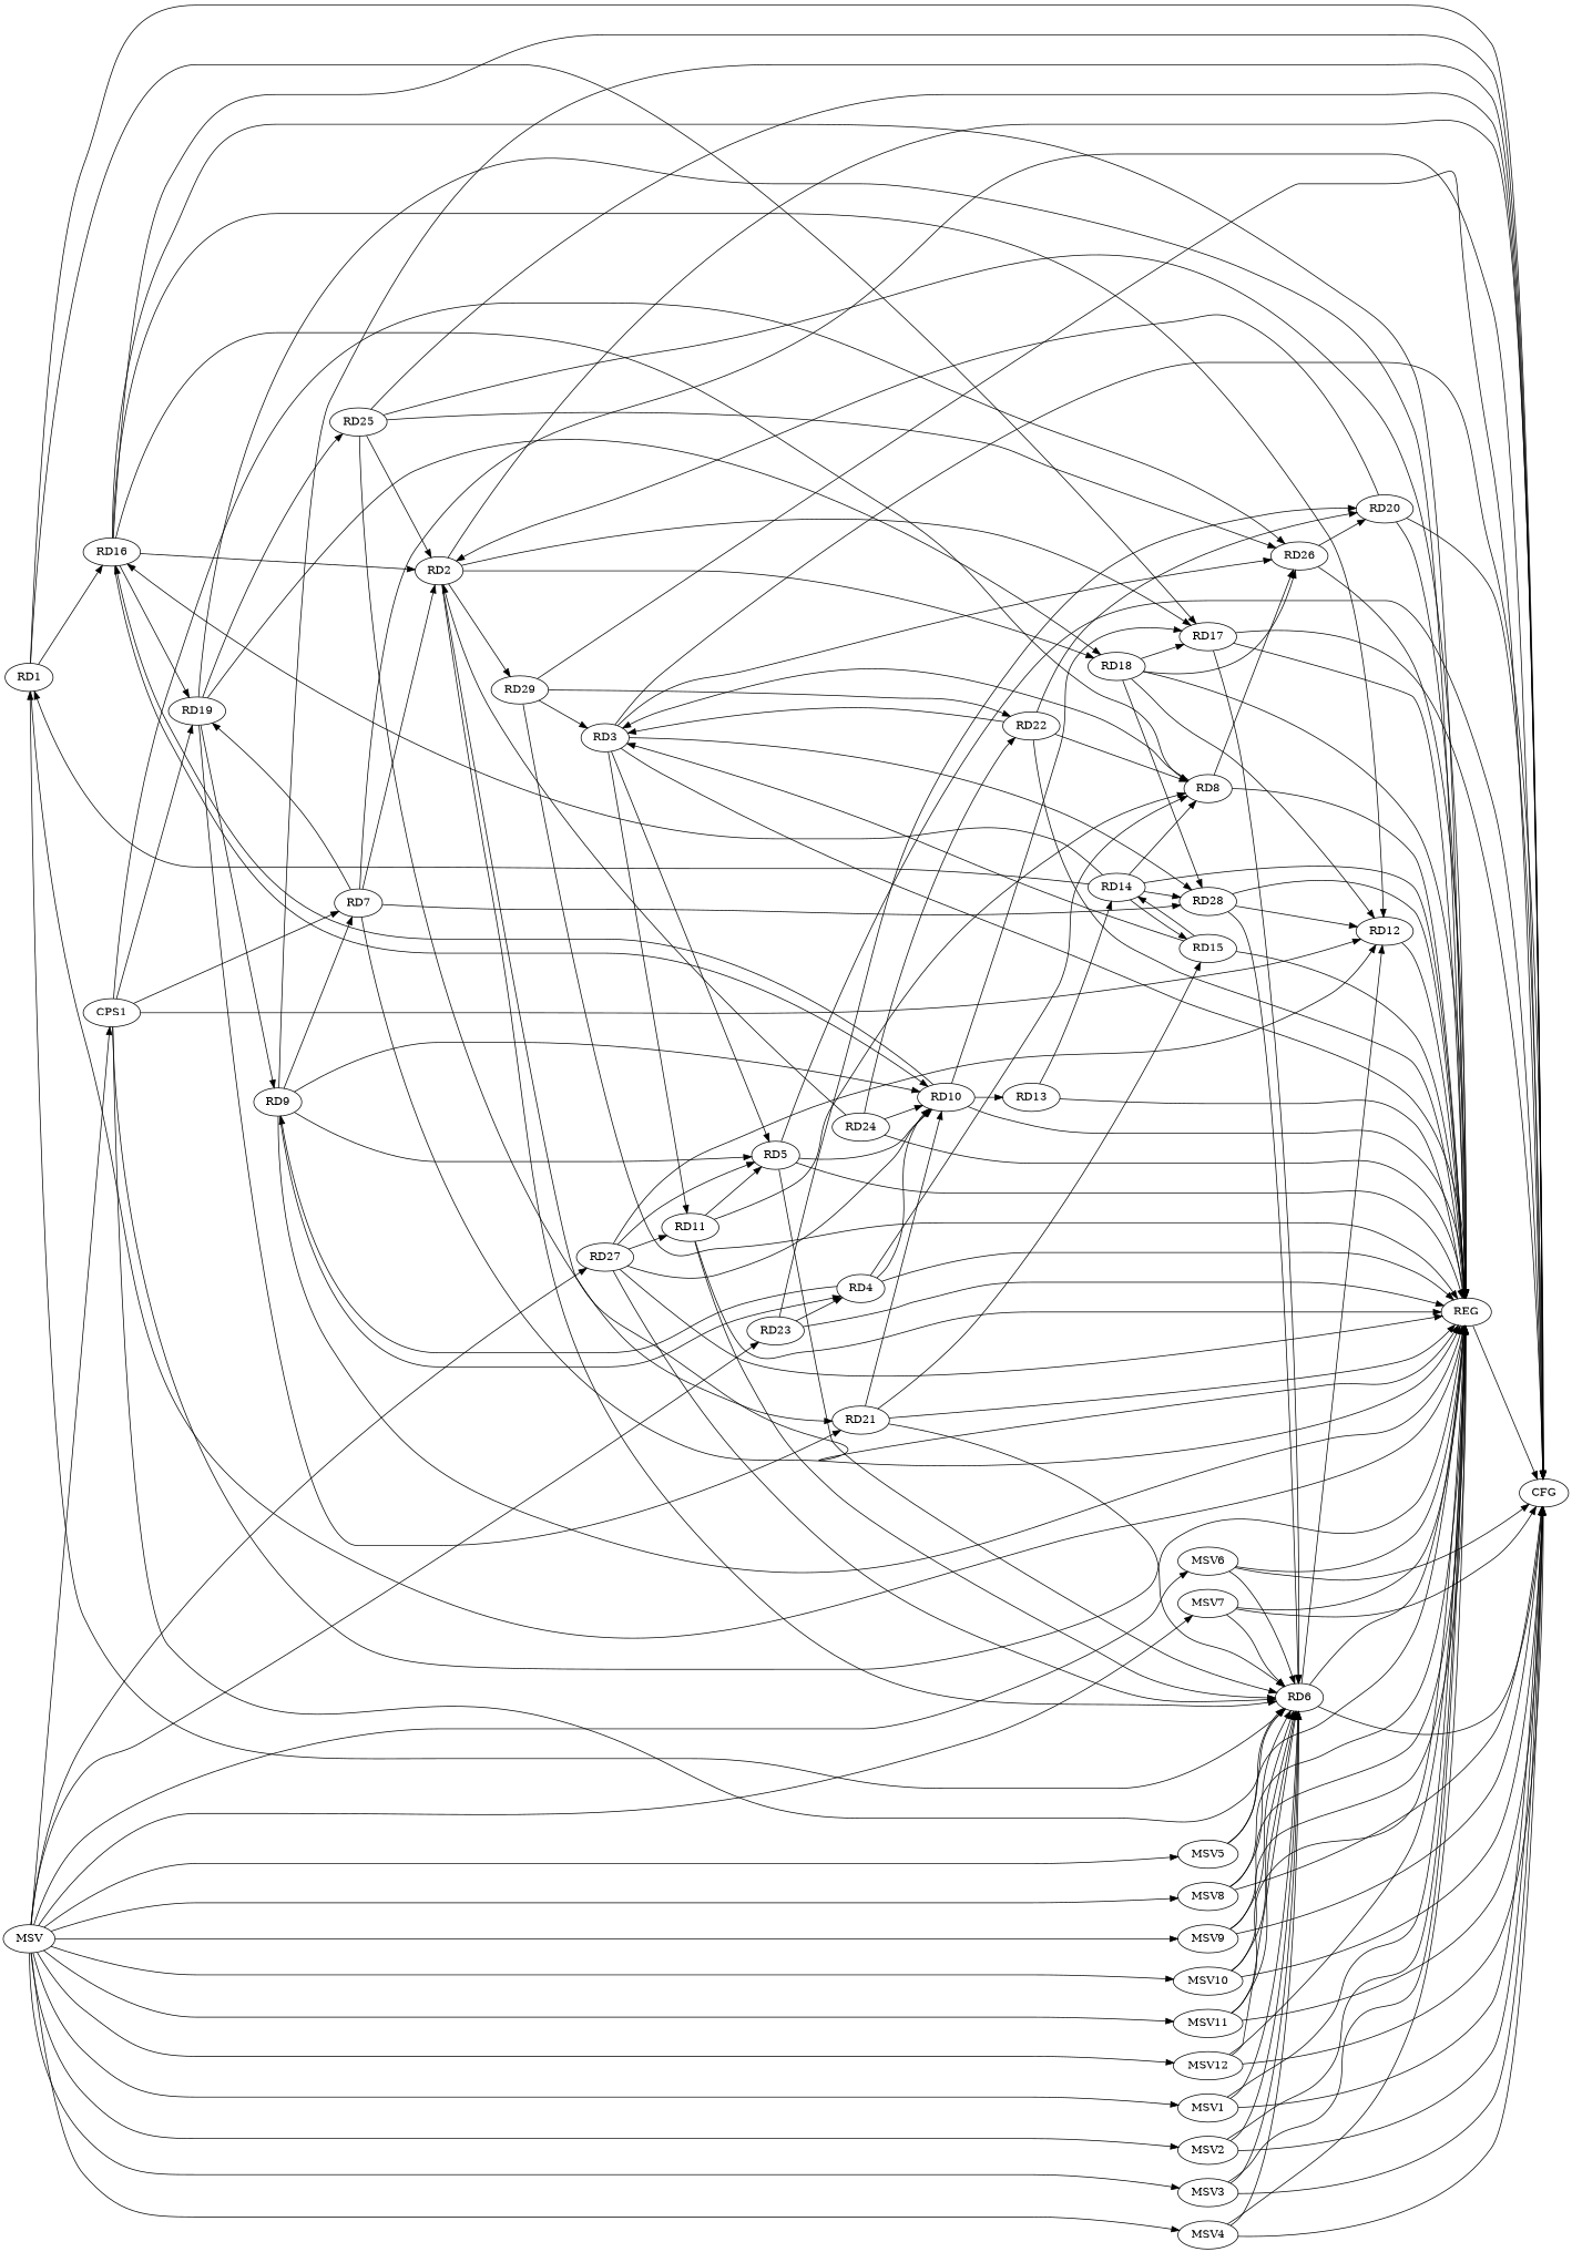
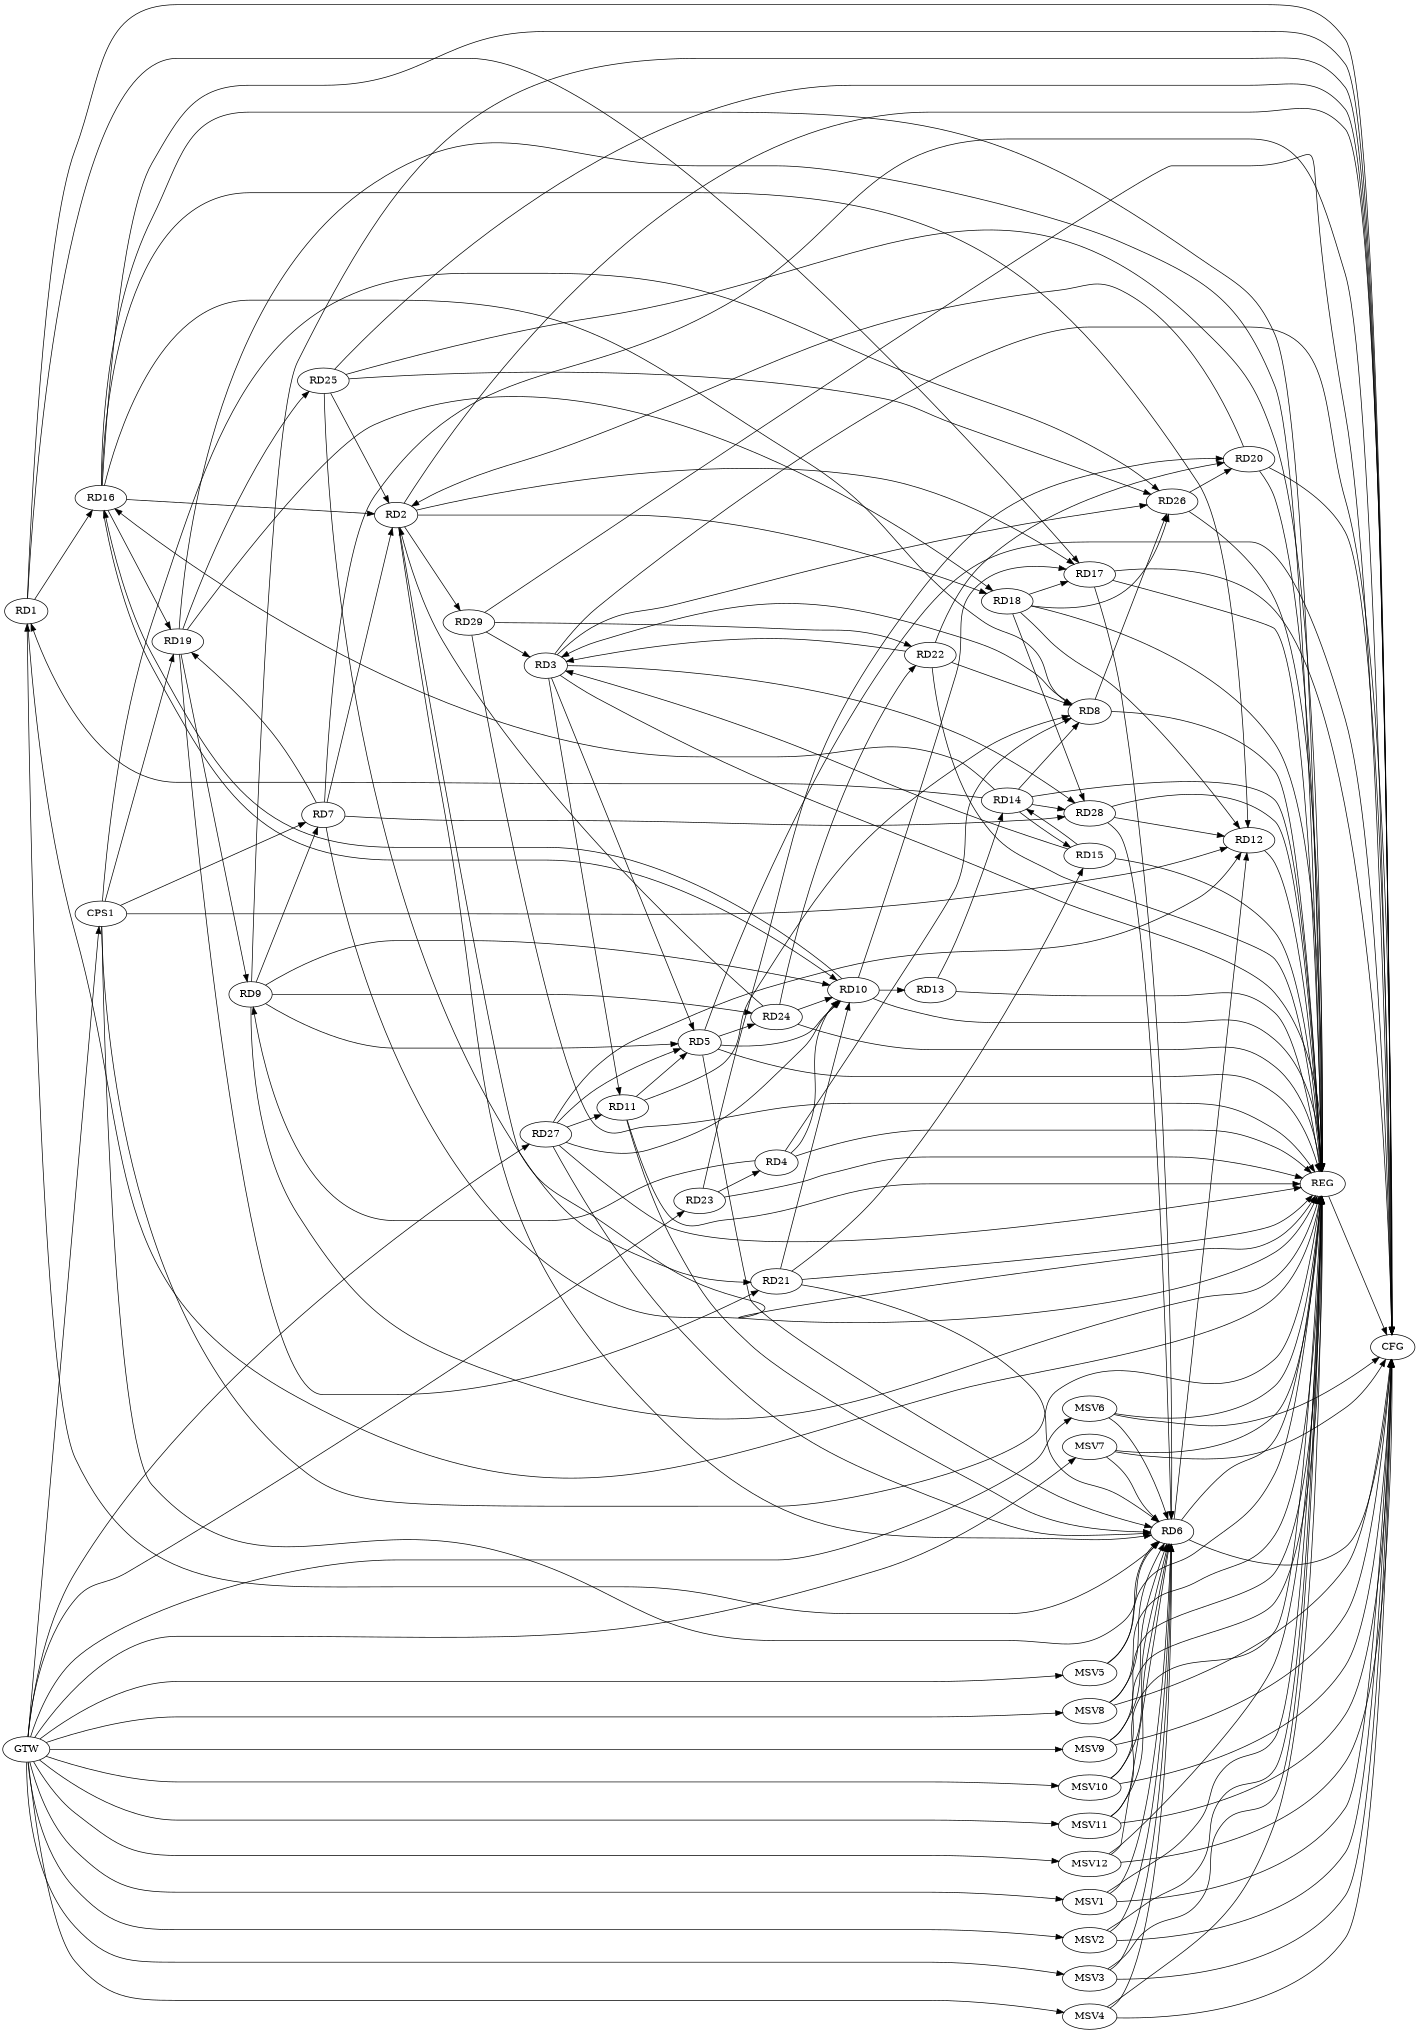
  strict digraph {
    rankdir=LR
    n1 [label=RD1]
    n2 [label=RD16]
    n3 [label=RD17]
    n4 [label=REG]
    n5 [label=CFG]
    n6 [label=RD2]
    n7 [label=RD8]
    n8 [label=RD10]
    n9 [label=RD12]
    n10 [label=RD19]
    n11 [label=RD6]
    n12 [label=RD18]
    n13 [label=RD29]
    n14 [label=RD26]
    n15 [label=RD28]
    n16 [label=RD3]
    n17 [label=RD22]
    n18 [label=RD5]
    n19 [label=RD11]
    n20 [label=RD24]
    n21 [label=RD20]
    n22 [label=RD4]
    n23 [label=RD9]
    n24 [label=RD7]
    n25 [label=RD13]
    n26 [label=RD21]
    n27 [label=RD25]
    n28 [label=RD14]
    n29 [label=RD15]
    n30 [label=RD23]
    n31 [label=RD27]
    n32 [label=CPS1]
-   n33 [label=MSV]
+   n33 [label=GTW]
    n34 [label=MSV1]
    n35 [label=MSV2]
    n36 [label=MSV3]
    n37 [label=MSV4]
    n38 [label=MSV5]
    n39 [label=MSV6]
    n40 [label=MSV7]
    n41 [label=MSV8]
    n42 [label=MSV9]
    n43 [label=MSV10]
    n44 [label=MSV11]
    n45 [label=MSV12]
    n1 -> n2
    n1 -> n3
    n1 -> n4
    n1 -> n5
    n2 -> n4
    n2 -> n5
    n2 -> n6
    n2 -> n7
    n2 -> n8
    n2 -> n9
    n2 -> n10
    n3 -> n4
    n3 -> n5
    n3 -> n11
    n4 -> n5
    n6 -> n3
    n6 -> n4
    n6 -> n5
    n6 -> n11
    n6 -> n12
    n6 -> n13
    n7 -> n4
    n7 -> n14
    n7 -> n16
    n8 -> n2
    n8 -> n3
    n8 -> n4
    n8 -> n25
    n9 -> n4
    n10 -> n4
    n10 -> n12
    n10 -> n23
    n10 -> n26
    n10 -> n27
    n11 -> n1
    n11 -> n4
    n11 -> n5
    n11 -> n9
    n12 -> n3
    n12 -> n4
    n12 -> n9
    n12 -> n14
    n12 -> n15
    n13 -> n4
    n13 -> n5
    n13 -> n16
    n13 -> n17
    n14 -> n4
    n14 -> n21
    n15 -> n4
    n15 -> n9
    n15 -> n11
    n16 -> n4
    n16 -> n5
    n16 -> n14
    n16 -> n15
    n16 -> n18
    n16 -> n19
    n17 -> n4
    n17 -> n7
    n17 -> n16
    n17 -> n21
    n18 -> n4
    n18 -> n5
    n18 -> n8
    n18 -> n11
+   n18 -> n20
    n19 -> n4
    n19 -> n7
    n19 -> n11
    n19 -> n18
    n20 -> n4
    n20 -> n6
    n20 -> n8
    n20 -> n17
    n21 -> n4
    n21 -> n5
    n21 -> n6
    n22 -> n4
    n22 -> n7
    n22 -> n8
    n22 -> n23
    n23 -> n4
    n23 -> n5
    n23 -> n8
    n23 -> n18
-   n23 -> n22
+   n23 -> n20
    n23 -> n24
    n24 -> n4
    n24 -> n5
    n24 -> n6
    n24 -> n10
    n24 -> n15
    n25 -> n4
    n25 -> n28
    n26 -> n4
    n26 -> n8
    n26 -> n11
    n26 -> n29
    n27 -> n4
    n27 -> n5
    n27 -> n6
    n27 -> n14
    n27 -> n26
    n28 -> n1
    n28 -> n2
    n28 -> n4
    n28 -> n7
    n28 -> n15
    n28 -> n29
    n29 -> n4
    n29 -> n16
    n29 -> n28
    n30 -> n4
    n30 -> n21
    n30 -> n22
    n31 -> n4
    n31 -> n8
    n31 -> n9
    n31 -> n11
    n31 -> n18
    n31 -> n19
    n32 -> n4
    n32 -> n9
    n32 -> n10
    n32 -> n11
    n32 -> n14
    n32 -> n24
    n33 -> n30
    n33 -> n31
    n33 -> n32
    n33 -> n34
    n33 -> n35
    n33 -> n36
    n33 -> n37
    n33 -> n38
    n33 -> n39
    n33 -> n40
    n33 -> n41
    n33 -> n42
    n33 -> n43
    n33 -> n44
    n33 -> n45
    n34 -> n4
    n34 -> n5
    n34 -> n11
    n35 -> n4
    n35 -> n5
    n35 -> n11
    n36 -> n4
    n36 -> n5
    n36 -> n11
    n37 -> n4
    n37 -> n5
    n37 -> n11
    n38 -> n4
    n38 -> n11
    n39 -> n4
    n39 -> n5
    n39 -> n11
    n40 -> n4
    n40 -> n5
    n40 -> n11
    n41 -> n4
    n41 -> n5
    n41 -> n11
    n42 -> n4
    n42 -> n5
    n42 -> n11
    n43 -> n4
    n43 -> n5
    n43 -> n11
    n44 -> n4
    n44 -> n5
    n44 -> n11
    n45 -> n4
    n45 -> n5
    n45 -> n11
  }
